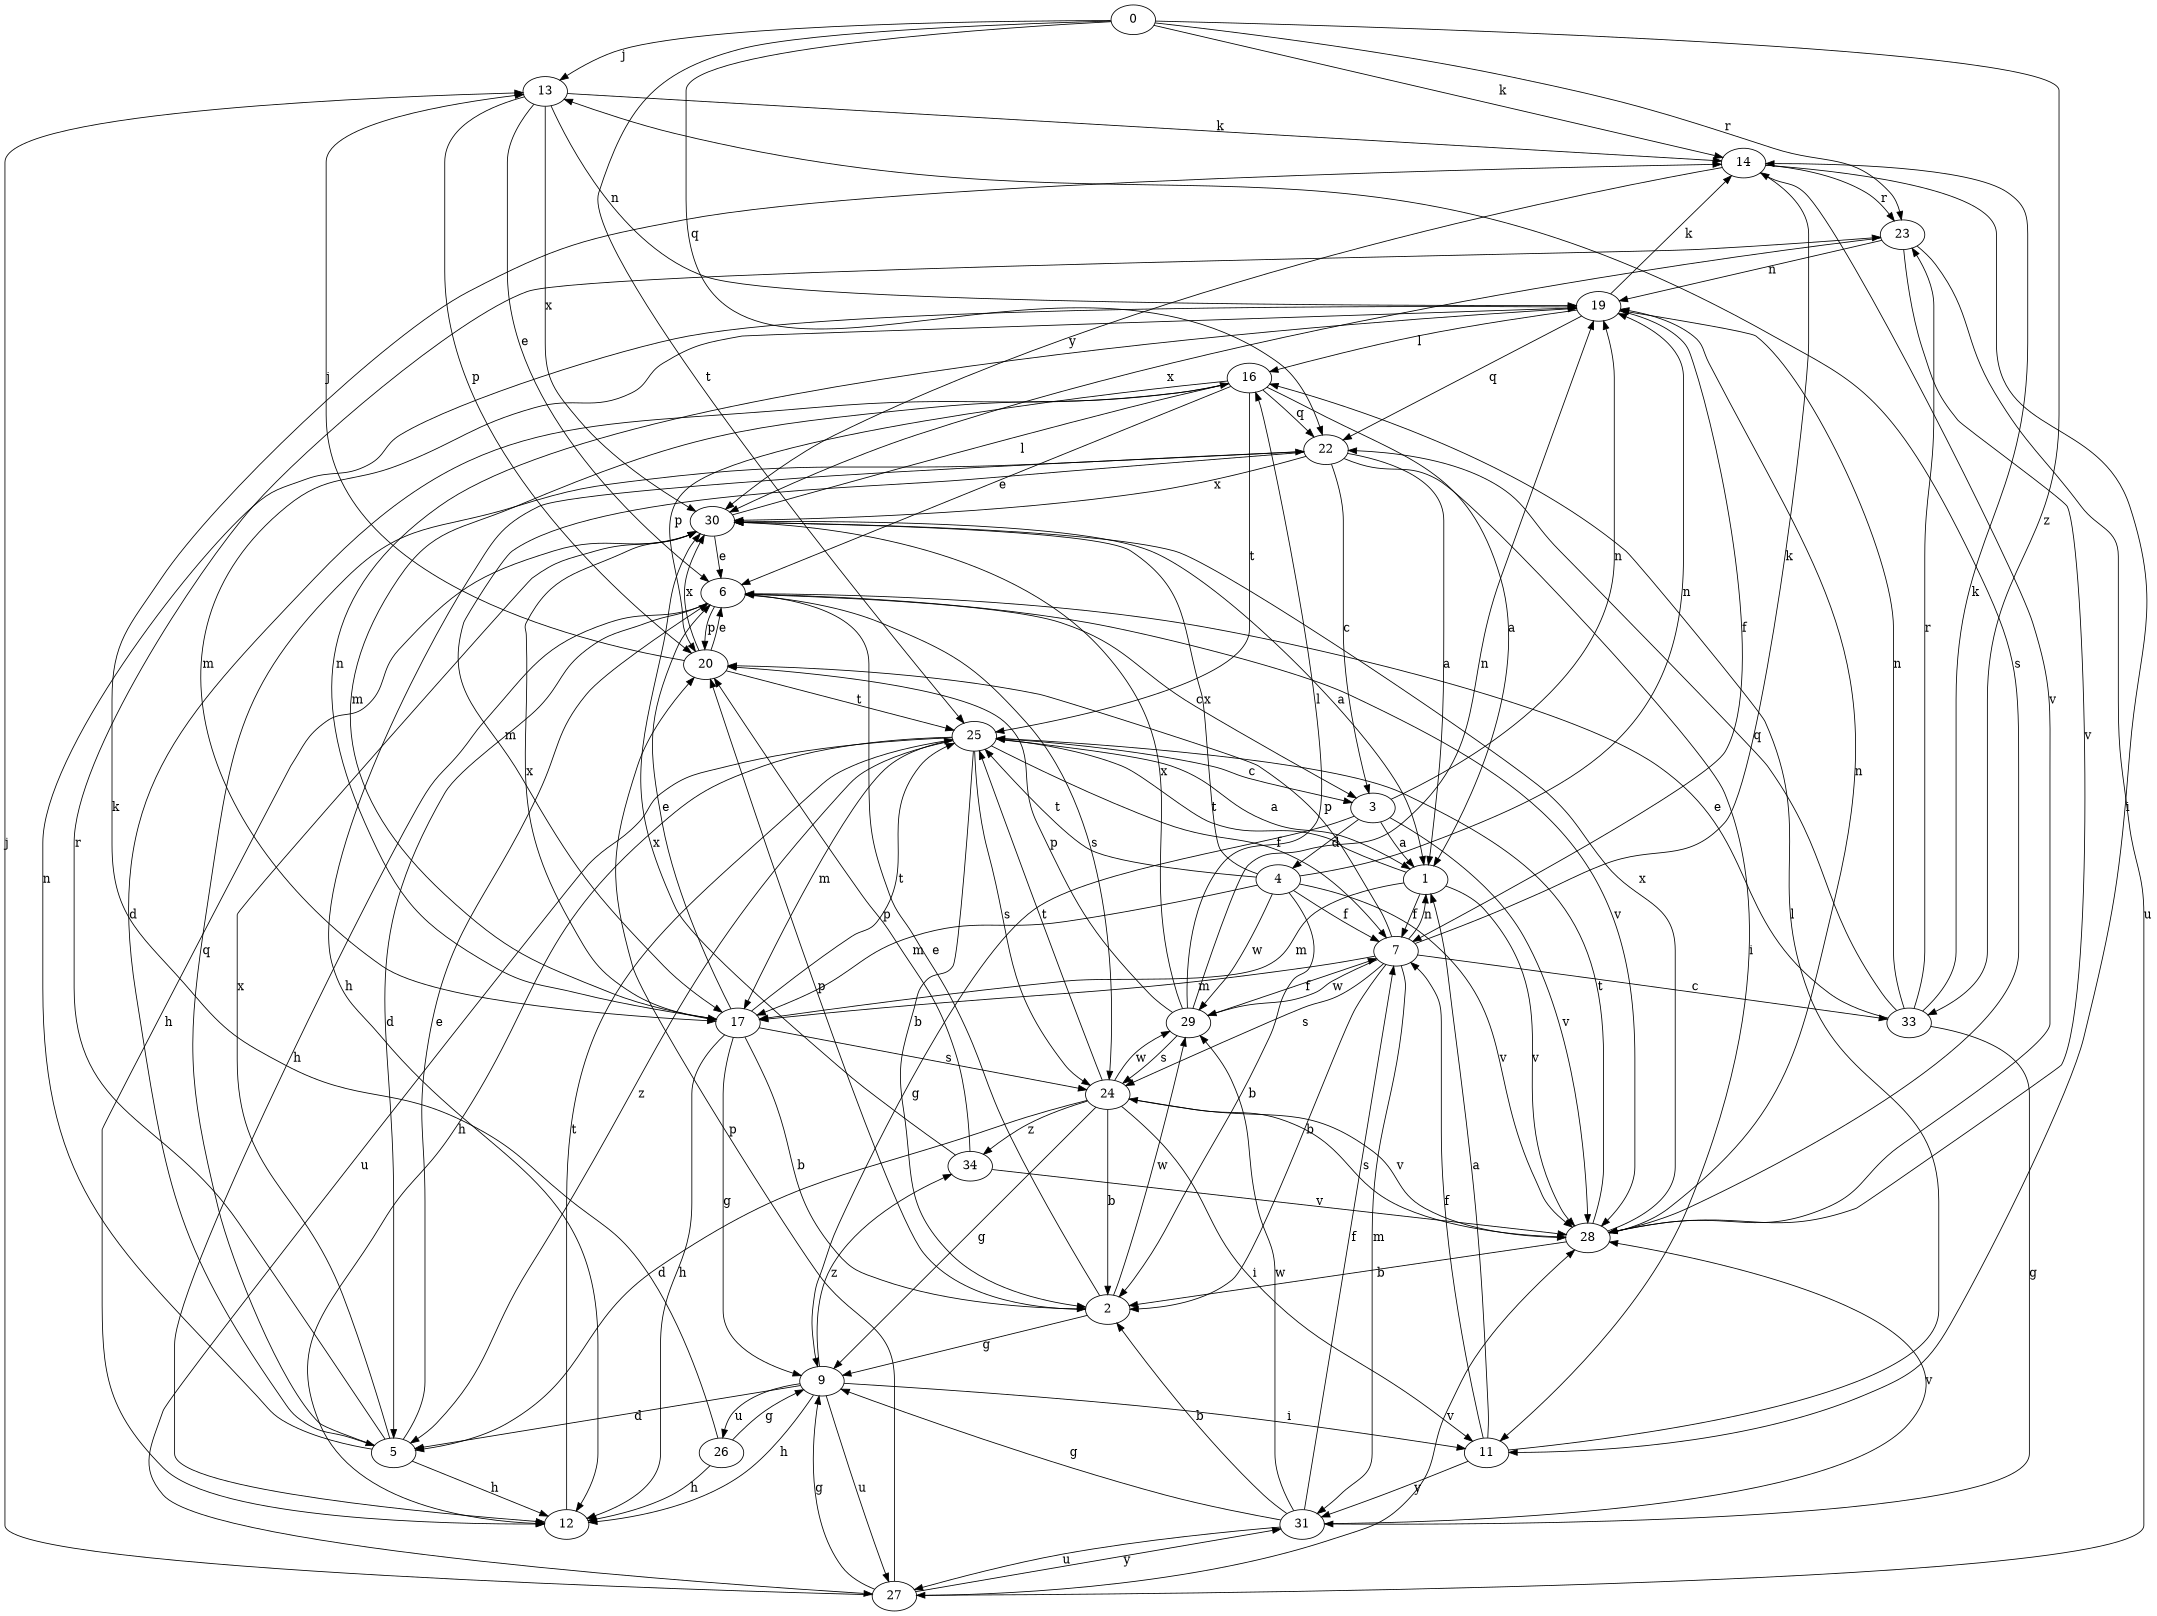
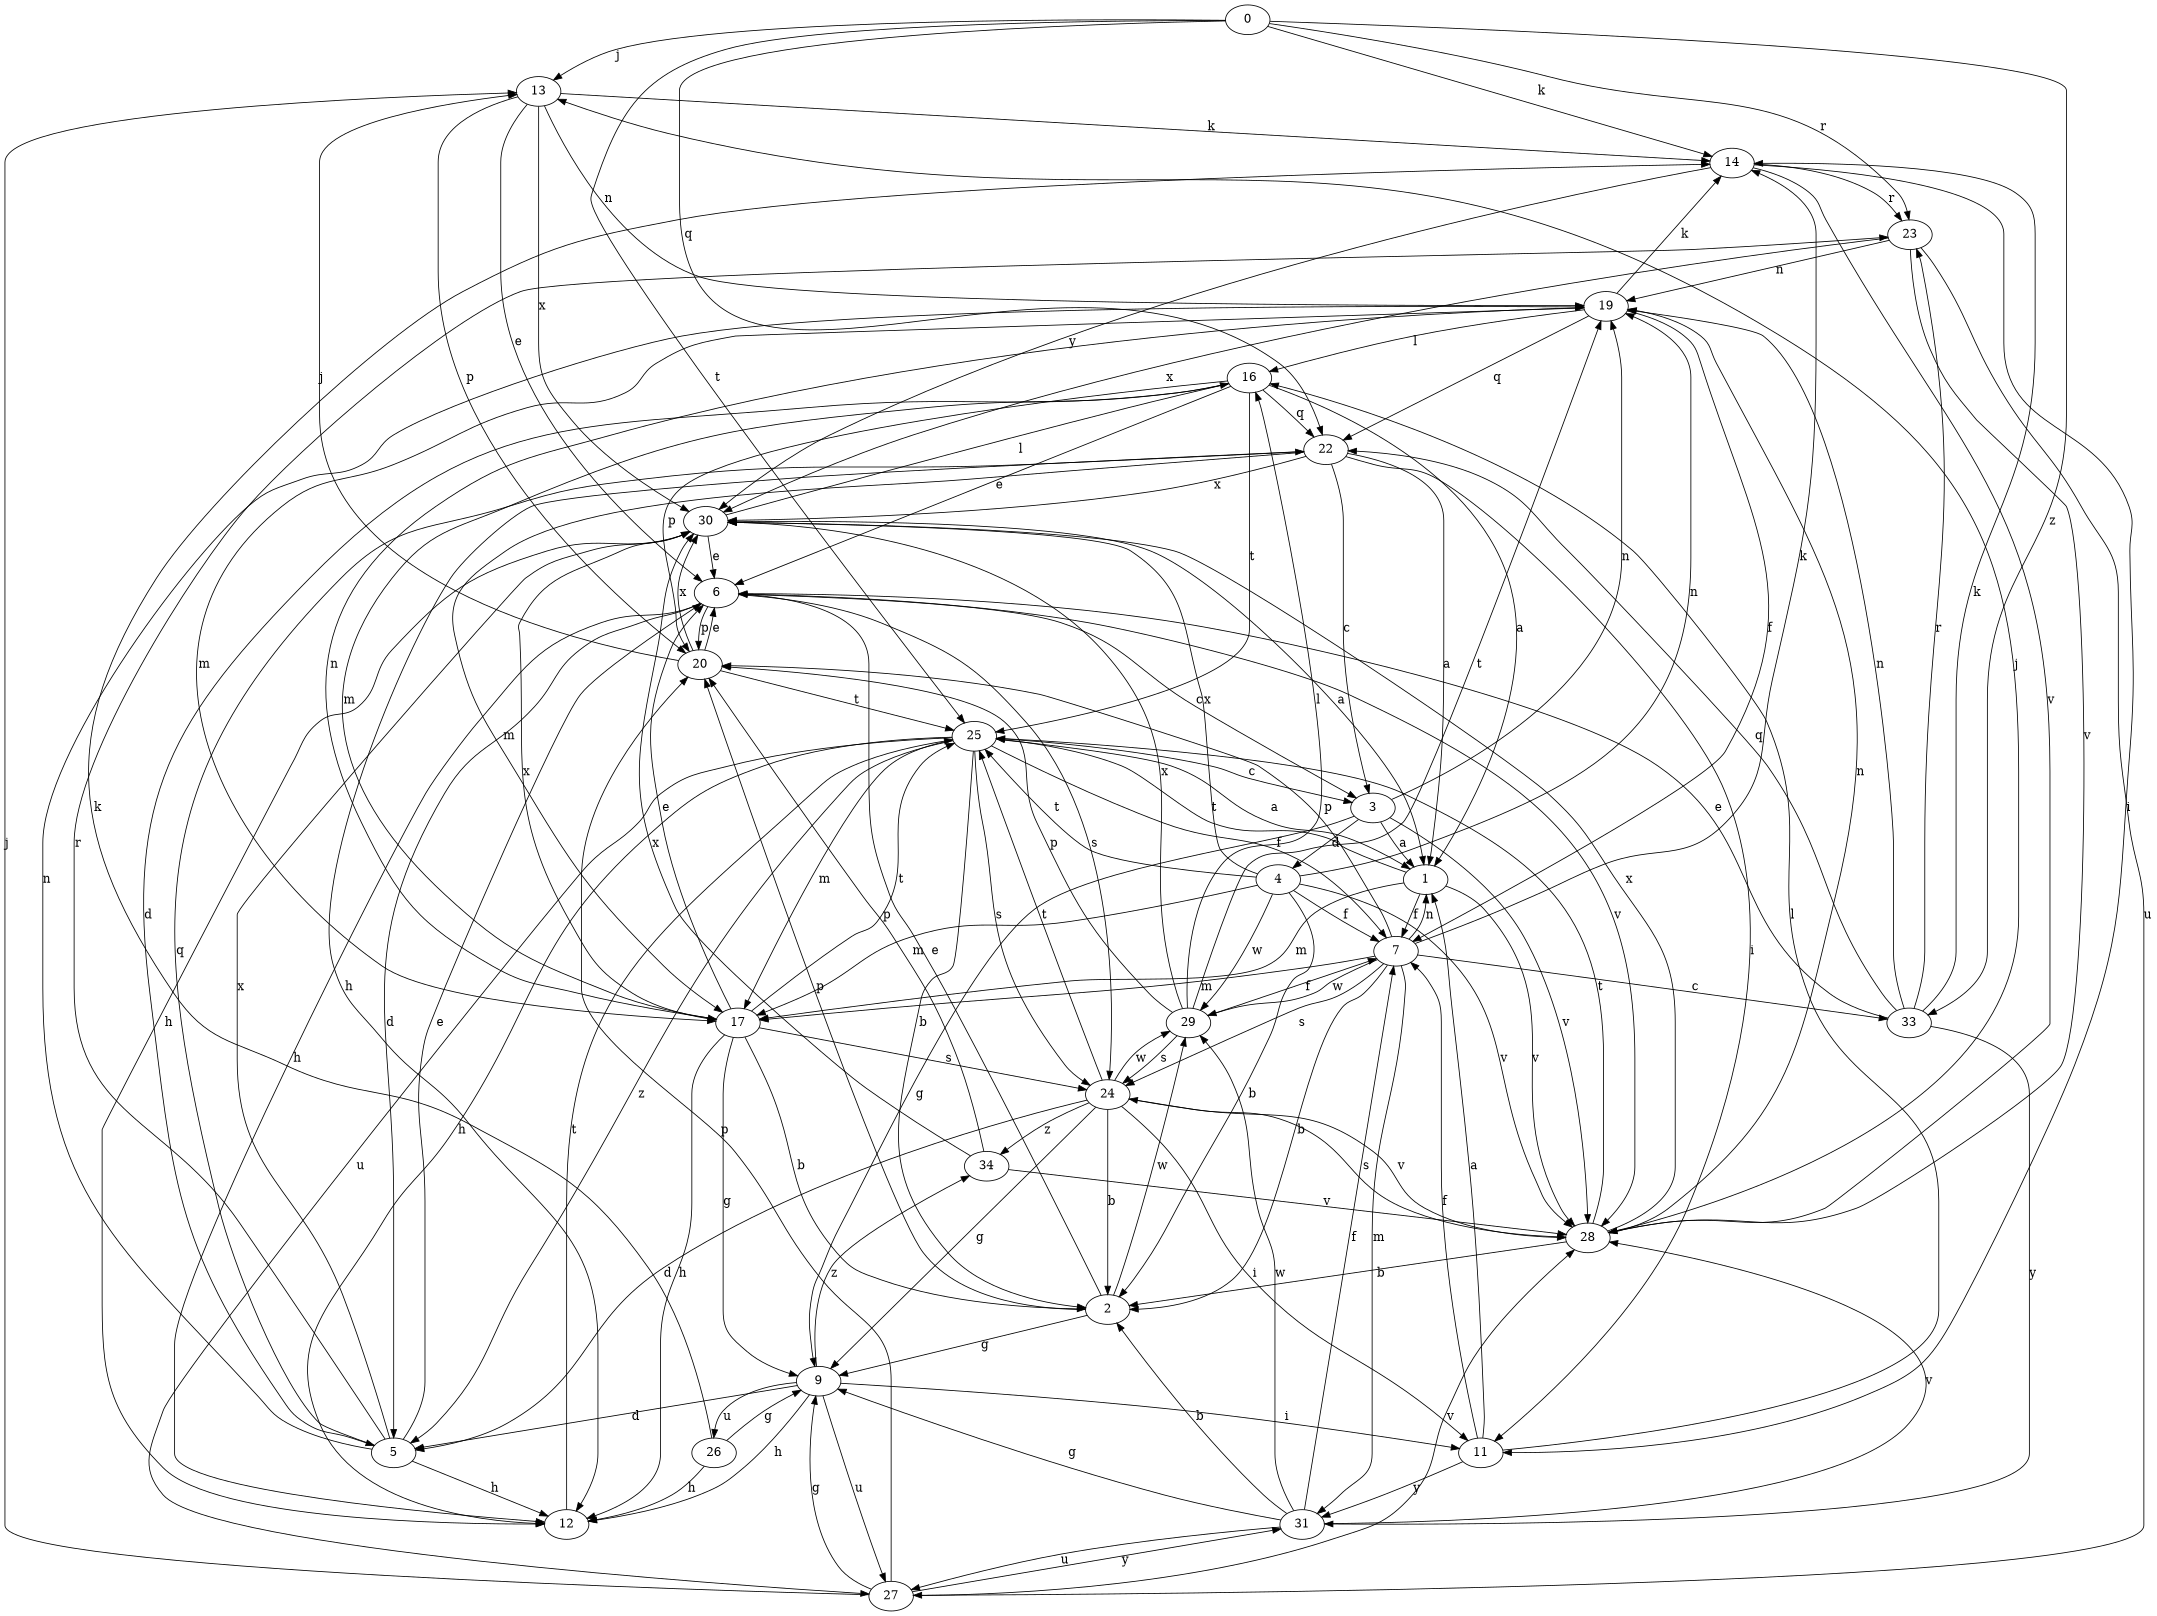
  strict digraph {
    0
    13
    14
    22
    23
    25
    33
    6
    20
    19
    30
    28
    11
    1
    17
    3
    n17 [label=12]
    27
    7
    2
    5
    24
    31
    29
    9
    26
    34
    16
    4
    0 -> 13 [label=j]
    0 -> 14 [label=k]
    0 -> 22 [label=q]
    0 -> 23 [label=r]
    0 -> 25 [label=t]
    0 -> 33 [label=z]
    13 -> 14 [label=k]
    13 -> 6 [label=e]
    13 -> 20 [label=p]
    13 -> 19 [label=n]
    13 -> 30 [label=x]
    14 -> 23 [label=r]
    14 -> 30 [label=y]
    14 -> 28 [label=v]
    14 -> 11 [label=i]
    22 -> 30 [label=x]
    22 -> 11 [label=i]
    22 -> 1 [label=a]
    22 -> 17 [label=m]
    22 -> 3 [label=c]
    22 -> n17 [label=h]
    23 -> 19 [label=n]
    23 -> 30 [label=x]
    23 -> 28 [label=v]
    23 -> 27 [label=u]
    25 -> 1 [label=a]
    25 -> 17 [label=m]
    25 -> 3 [label=c]
    25 -> n17 [label=h]
    25 -> 27 [label=u]
    25 -> 7 [label=f]
    25 -> 2 [label=b]
    25 -> 5 [label=z]
    25 -> 24 [label=s]
    33 -> 14 [label=k]
    33 -> 22 [label=q]
    33 -> 23 [label=r]
    33 -> 6 [label=e]
    33 -> 19 [label=n]
-   33 -> 31 [label=g]
+   33 -> 31 [label=y]
    6 -> 20 [label=p]
    6 -> 28 [label=v]
    6 -> 3 [label=c]
    6 -> n17 [label=h]
    6 -> 5 [label=d]
    6 -> 24 [label=s]
    20 -> 13 [label=j]
    20 -> 25 [label=t]
    20 -> 6 [label=e]
    20 -> 30 [label=x]
    19 -> 14 [label=k]
    19 -> 22 [label=q]
    19 -> 17 [label=m]
    19 -> 7 [label=f]
    19 -> 16 [label=l]
    30 -> 6 [label=e]
    30 -> 1 [label=a]
    30 -> n17 [label=h]
    30 -> 16 [label=l]
-   28 -> 13 [label=s]
+   28 -> 13 [label=j]
    28 -> 25 [label=t]
    28 -> 19 [label=n]
    28 -> 30 [label=x]
    28 -> 2 [label=b]
    28 -> 24 [label=s]
    11 -> 1 [label=a]
    11 -> 7 [label=f]
    11 -> 31 [label=y]
    11 -> 16 [label=l]
    1 -> 25 [label=t]
    1 -> 28 [label=v]
    1 -> 17 [label=m]
    1 -> 7 [label=f]
    17 -> 25 [label=t]
    17 -> 6 [label=e]
    17 -> 19 [label=n]
    17 -> 30 [label=x]
    17 -> n17 [label=h]
    17 -> 2 [label=b]
    17 -> 24 [label=s]
    17 -> 9 [label=g]
    3 -> 19 [label=n]
    3 -> 28 [label=v]
    3 -> 1 [label=a]
    3 -> 9 [label=g]
    3 -> 4 [label=d]
    n17 -> 25 [label=t]
    27 -> 13 [label=j]
    27 -> 20 [label=p]
    27 -> 28 [label=v]
    27 -> 31 [label=y]
    27 -> 9 [label=g]
    7 -> 14 [label=k]
    7 -> 33 [label=c]
    7 -> 20 [label=p]
    7 -> 1 [label=n]
    7 -> 17 [label=m]
    7 -> 2 [label=b]
    7 -> 24 [label=s]
    7 -> 31 [label=m]
    7 -> 29 [label=w]
    2 -> 6 [label=e]
    2 -> 20 [label=p]
    2 -> 29 [label=w]
    2 -> 9 [label=g]
    5 -> 22 [label=q]
    5 -> 23 [label=r]
    5 -> 6 [label=e]
    5 -> 19 [label=n]
    5 -> 30 [label=x]
    5 -> n17 [label=h]
    24 -> 25 [label=t]
    24 -> 28 [label=v]
    24 -> 11 [label=i]
    24 -> 2 [label=b]
    24 -> 5 [label=d]
    24 -> 29 [label=w]
    24 -> 9 [label=g]
    24 -> 34 [label=z]
    31 -> 28 [label=v]
    31 -> 27 [label=u]
    31 -> 7 [label=f]
    31 -> 2 [label=b]
    31 -> 29 [label=w]
    31 -> 9 [label=g]
    29 -> 20 [label=p]
-   29 -> 19 [label=n]
+   29 -> 19 [label=t]
    29 -> 30 [label=x]
    29 -> 7 [label=f]
    29 -> 24 [label=s]
    29 -> 16 [label=l]
    9 -> 11 [label=i]
    9 -> n17 [label=h]
    9 -> 27 [label=u]
    9 -> 5 [label=d]
    9 -> 26 [label=u]
    9 -> 34 [label=z]
    26 -> 14 [label=k]
    26 -> n17 [label=h]
    26 -> 9 [label=g]
    34 -> 20 [label=p]
    34 -> 30 [label=x]
    34 -> 28 [label=v]
    16 -> 22 [label=q]
    16 -> 25 [label=t]
    16 -> 6 [label=e]
    16 -> 20 [label=p]
    16 -> 1 [label=a]
    16 -> 17 [label=m]
    16 -> 5 [label=d]
    4 -> 25 [label=t]
    4 -> 19 [label=n]
    4 -> 30 [label=x]
    4 -> 28 [label=v]
    4 -> 17 [label=m]
    4 -> 7 [label=f]
    4 -> 2 [label=b]
    4 -> 29 [label=w]
  }
